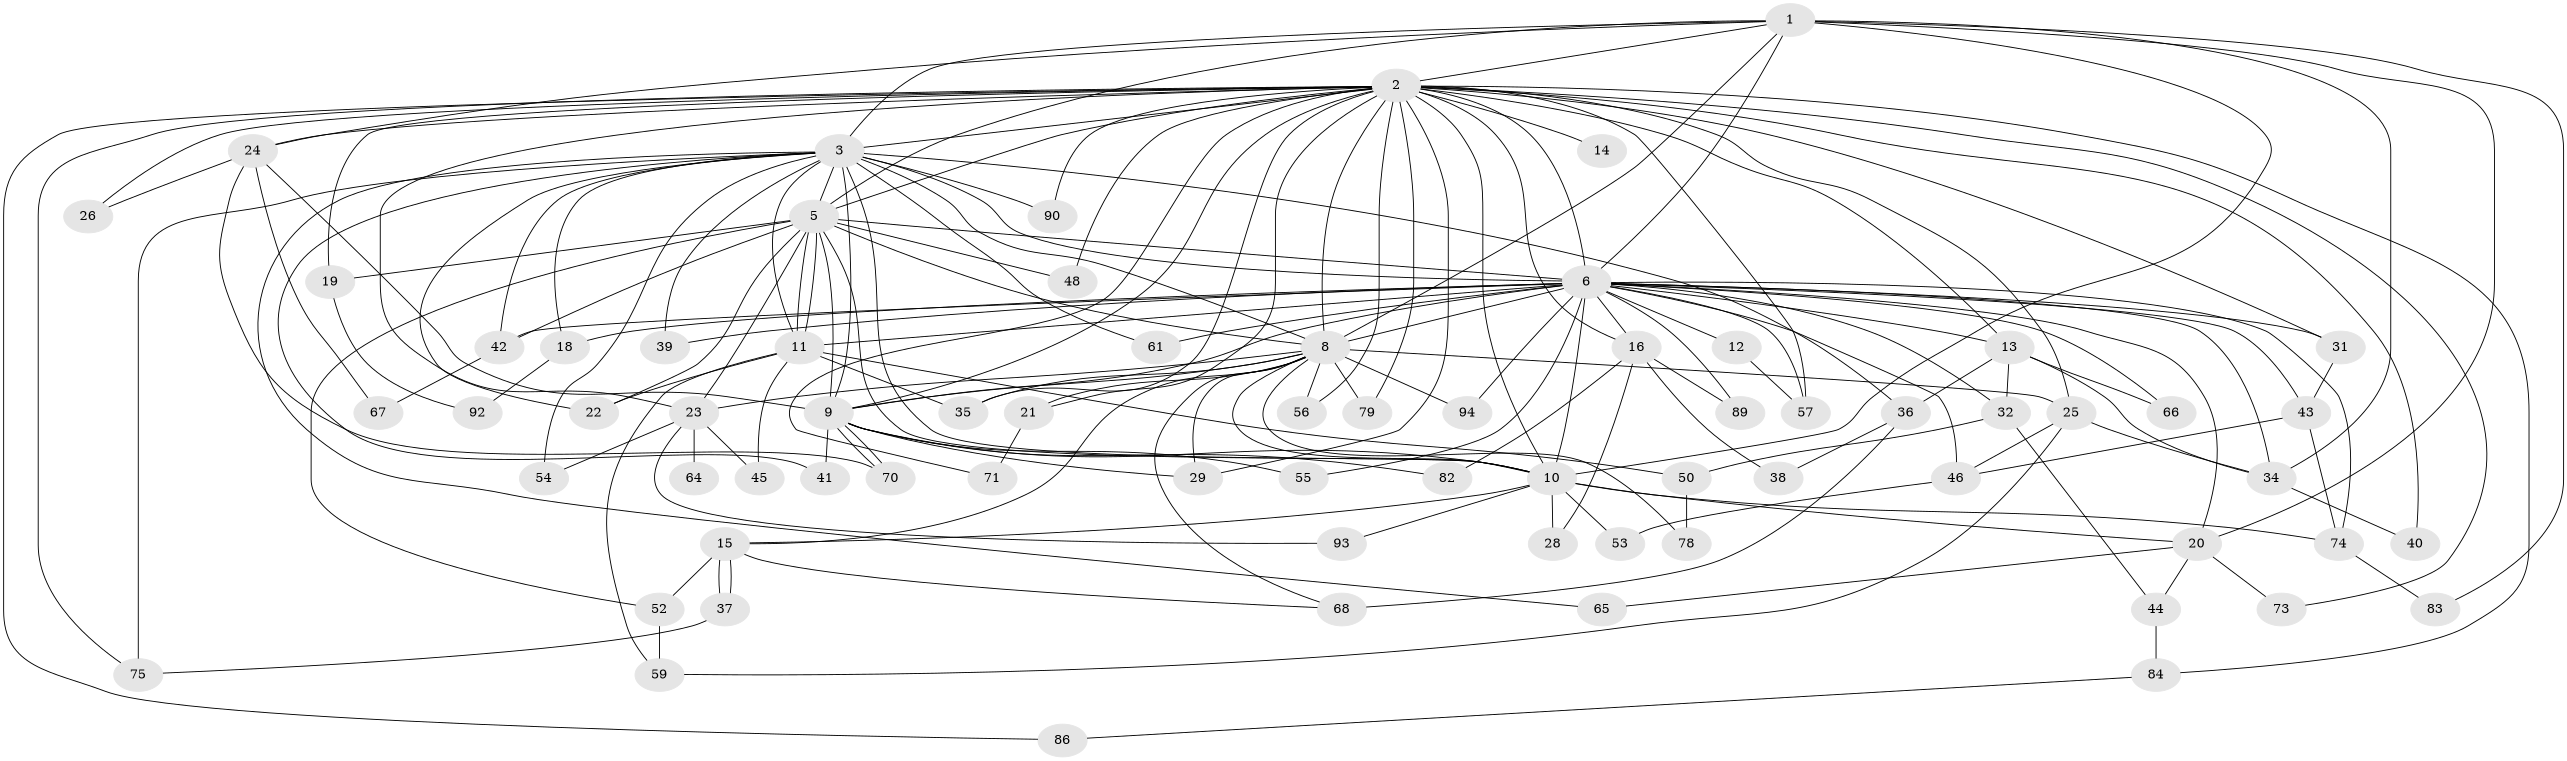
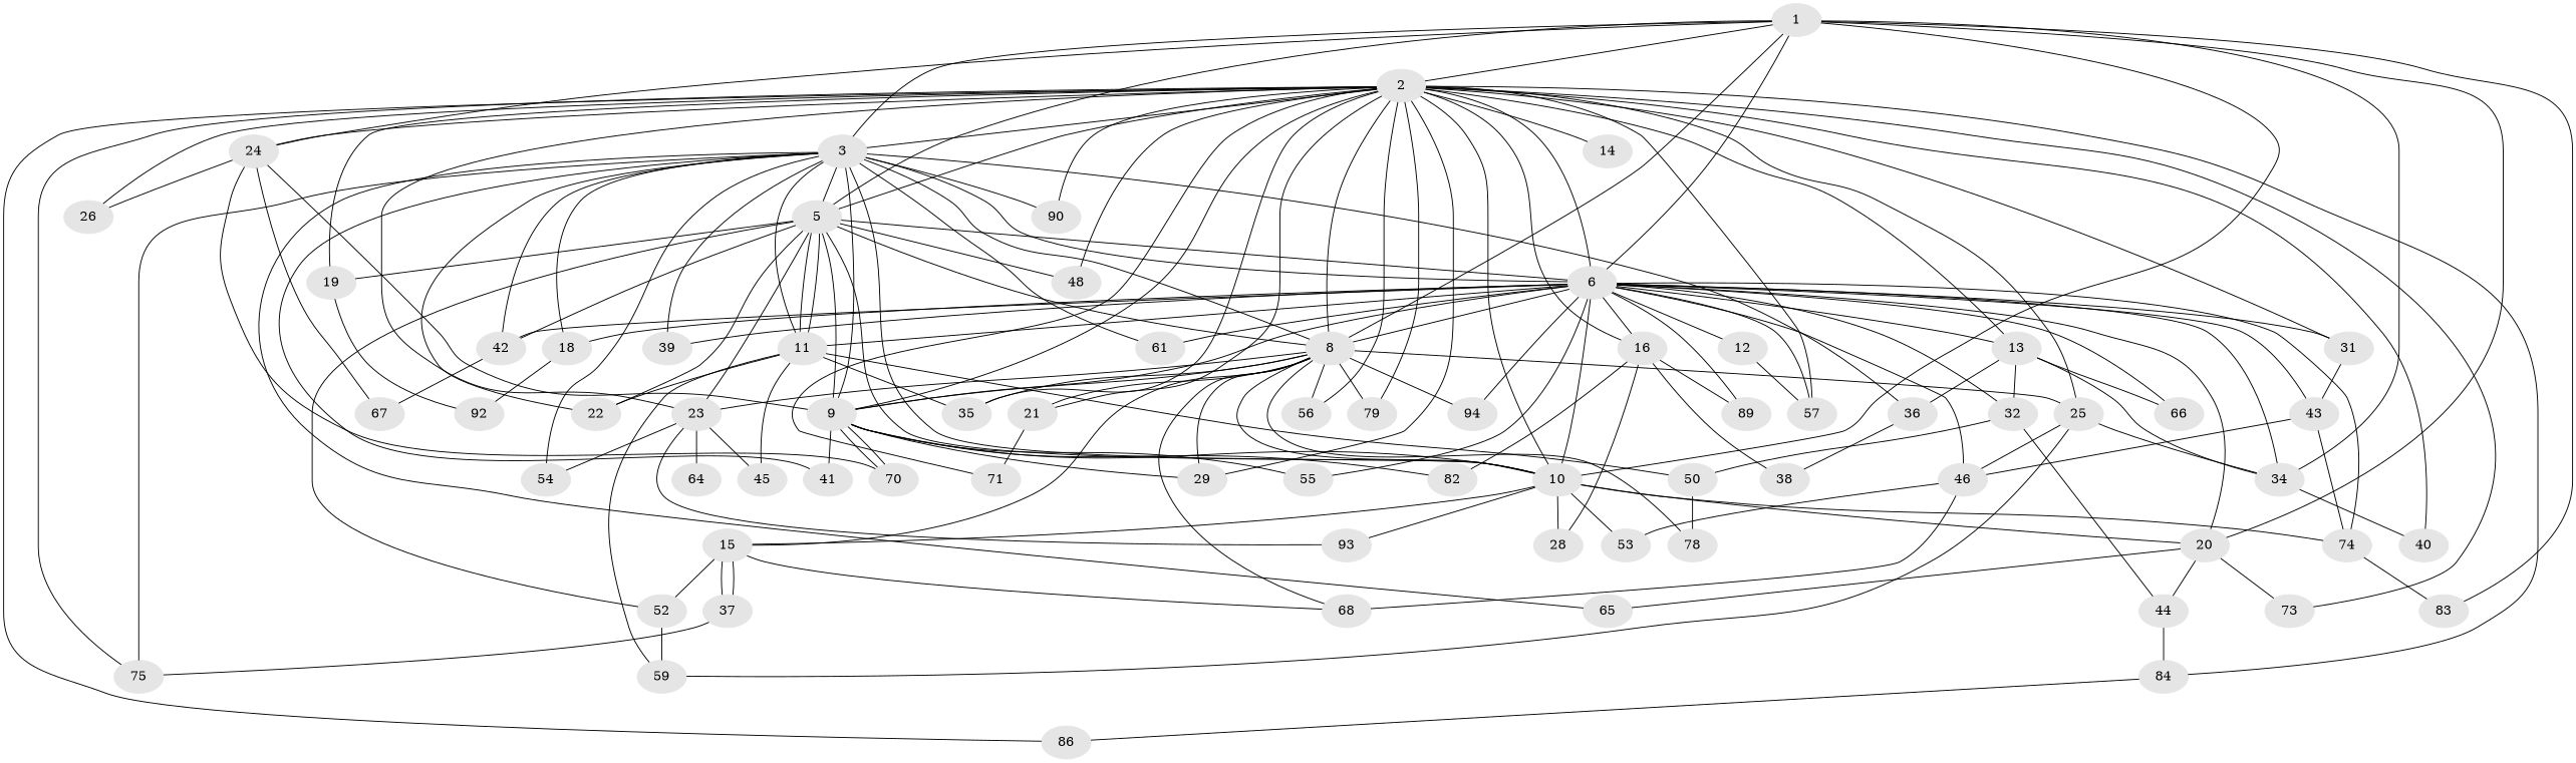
  graph {
    node [color=gray90 style=filled]
    1 [super="+27"]
    2 [super="+4"]
    3 [super="+88"]
    5 [super="+49"]
    6 [super="+7"]
    8 [super="+85"]
    10 [super="+76"]
    20 [super="+72"]
    24 [super="+95"]
    34 [super="+47"]
    83
    9
    13 [super="+30"]
    14
    16
    19 [super="+60"]
    21
    23 [super="+33"]
    25 [super="+77"]
    26
    29 [super="+80"]
    31
    35
    40
    48
    56
    57 [super="+62"]
    71
    73
    75 [super="+81"]
    79
    84
    86
    90
    11 [super="+17"]
    18
    22 [super="+58"]
    36
    39
    41
    42
    54 [super="+69"]
    61
    65
    52
    12
    32
    43
    46 [super="+51"]
    55
    66
    74 [super="+91"]
    89
    94
    15
    68
    78 [super="+87"]
    70
    82
    28
    53
    93
    44
    67
    38
    92
    64
    45
    59 [super="+63"]
    50
    37
    1 -- 2 [weight=2]
    1 -- 3
    1 -- 5
    1 -- 6 [weight=3]
    1 -- 8
    1 -- 10
    1 -- 20
    1 -- 24
    1 -- 34
    1 -- 83
    2 -- 3 [weight=2]
    2 -- 5 [weight=2]
    2 -- 6 [weight=4]
    2 -- 8 [weight=2]
    2 -- 10 [weight=2]
    2 -- 24
    2 -- 9 [weight=2]
    2 -- 13 [weight=2]
    2 -- 14 [weight=2]
    2 -- 16
    2 -- 19 [weight=2]
    2 -- 21
    2 -- 23
    2 -- 25
    2 -- 26
    2 -- 29
    2 -- 31
    2 -- 35
    2 -- 40
    2 -- 48
    2 -- 56
    2 -- 57
    2 -- 71
    2 -- 73
    2 -- 75
    2 -- 79
    2 -- 84
    2 -- 86
    2 -- 90
    3 -- 5
    3 -- 6 [weight=2]
    3 -- 8
    3 -- 10
    3 -- 9
    3 -- 75
    3 -- 90
    3 -- 11
    3 -- 18
    3 -- 22
    3 -- 36
    3 -- 39
    3 -- 41
    3 -- 42
    3 -- 54 [weight=2]
    3 -- 61
    3 -- 65
    5 -- 6 [weight=2]
    5 -- 8
    5 -- 10
    5 -- 9
    5 -- 19
    5 -- 23
    5 -- 48
    5 -- 11
    5 -- 11
    5 -- 22
    5 -- 42
    5 -- 52
    6 -- 8 [weight=2]
    6 -- 10 [weight=3]
    6 -- 20
    6 -- 34
    6 -- 9 [weight=2]
    6 -- 13
    6 -- 16
    6 -- 31
    6 -- 57
    6 -- 11
    6 -- 18
    6 -- 39
    6 -- 42
    6 -- 61
    6 -- 12 [weight=2]
    6 -- 32
    6 -- 43
    6 -- 46
    6 -- 55
    6 -- 66
    6 -- 74
    6 -- 89
    6 -- 94
    8 -- 10
    8 -- 9
    8 -- 21
    8 -- 23
    8 -- 25
    8 -- 29
    8 -- 35
    8 -- 56
    8 -- 79
    8 -- 94
    8 -- 15
    8 -- 68
    8 -- 78
    10 -- 20
    10 -- 74
    10 -- 15
    10 -- 28
    10 -- 53
    10 -- 93
    20 -- 73
    20 -- 65
    20 -- 44
    24 -- 9
    24 -- 26
    24 -- 70
    24 -- 67
    34 -- 40
    9 -- 10
    9 -- 29
    9 -- 41
    9 -- 55
    9 -- 70
    9 -- 70
    9 -- 82
    13 -- 34
    13 -- 36
    13 -- 32
    13 -- 66
    16 -- 89
    16 -- 82
    16 -- 28
    16 -- 38
    19 -- 92
    21 -- 71
    23 -- 54
    23 -- 93
    23 -- 64
    23 -- 45
    25 -- 34
    25 -- 46
    25 -- 59
    31 -- 43
    84 -- 86
    11 -- 35
    11 -- 22
    11 -- 45
    11 -- 59
    11 -- 50
    18 -- 92
-   36 -- 68
+   46 -- 68
    36 -- 38
    42 -- 67
    52 -- 59
    12 -- 57
    32 -- 44
    32 -- 50
    43 -- 46
    43 -- 74
    46 -- 53
    74 -- 83
    15 -- 52
    15 -- 68
    15 -- 37
    15 -- 37
    44 -- 84
    50 -- 78 [weight=2]
    37 -- 75
  }
